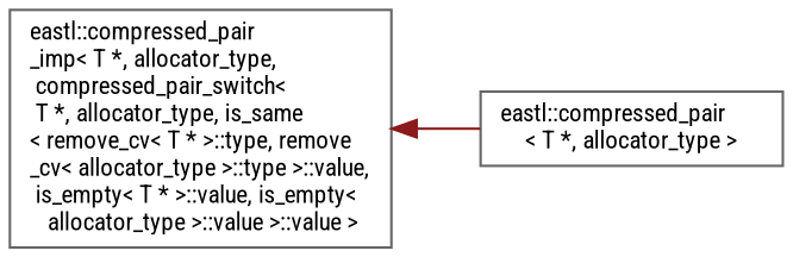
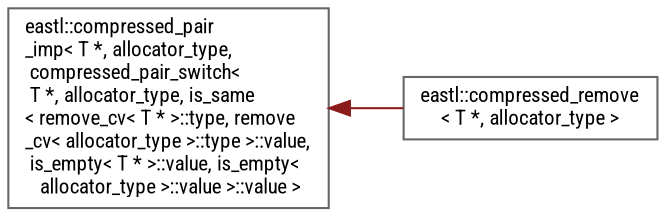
  digraph {
    rankdir=LR
    fontname="Roboto Condensed"
    node [color=grey40 fillcolor=white fontname="Roboto Condensed" fontsize=10 shape=box style=filled]
    n1 [height=0.2 label="eastl::compressed_pair\l_imp\< T *, allocator_type,\l compressed_pair_switch\<\l T *, allocator_type, is_same\l\< remove_cv\< T * \>::type, remove\l_cv\< allocator_type \>::type \>::value,\l is_empty\< T * \>::value, is_empty\<\l allocator_type \>::value \>::value \>" width=0.4]
-   n2 [height=0.2 label="eastl::compressed_pair\l\< T *, allocator_type \>" width=0.4]
+   n2 [height=0.2 label="eastl::compressed_remove\l\< T *, allocator_type \>" width=0.4]
    n1 -> n2 [color=firebrick4 dir=back fontname="Roboto Condensed" fontsize=10 labelfontname=Helvetica labelfontsize=10 style=solid]
  }
